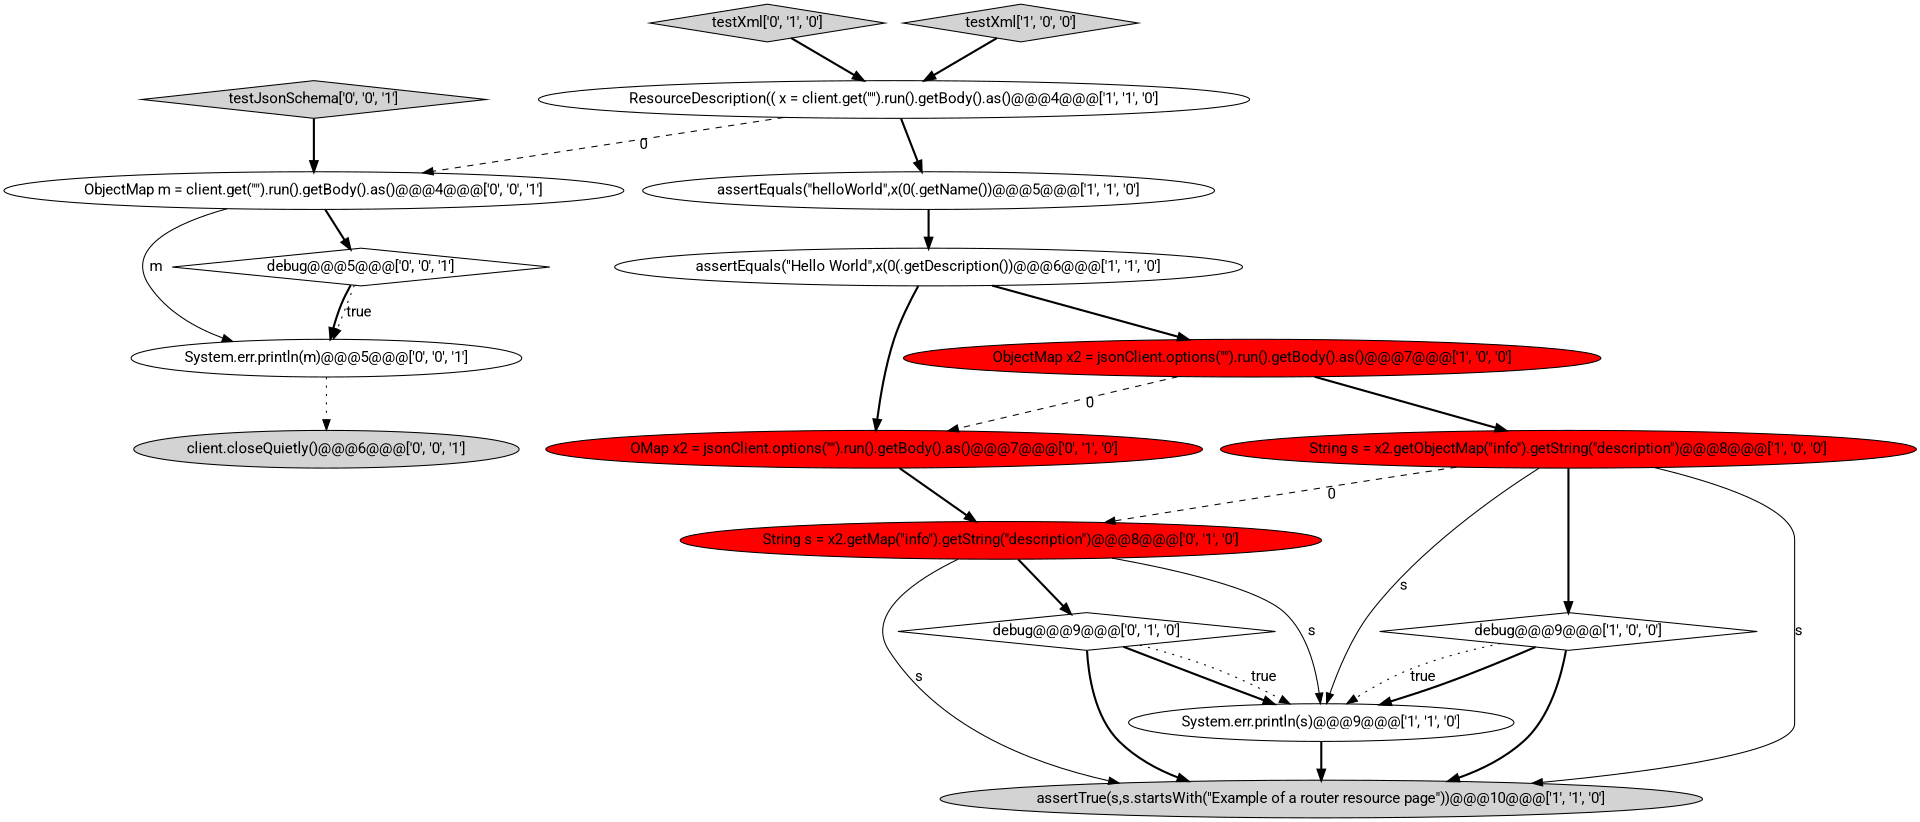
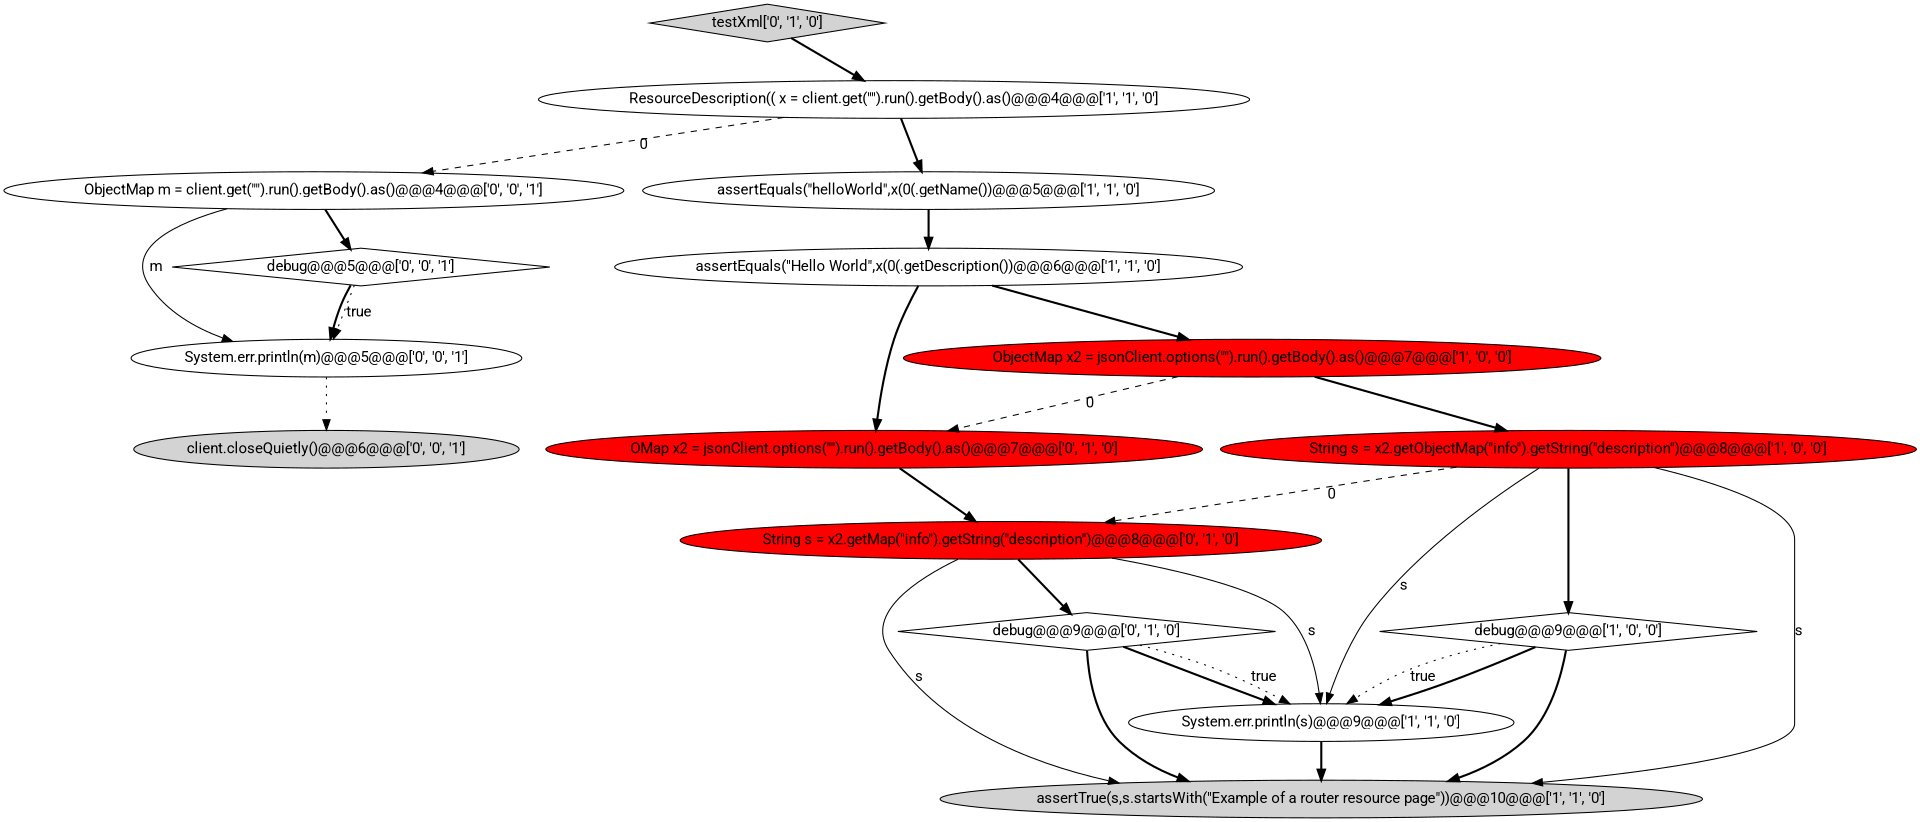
  digraph {
    fontname=Roboto
    node [fillcolor=white fontname=Roboto shape=ellipse style=filled]
    edge [fontname=Roboto style=bold]
    n1 [fillcolor=lightgray label="assertTrue(s,s.startsWith(\"Example of a router resource page\"))@@@10@@@['1', '1', '0']"]
    n2 [label="System.err.println(m)@@@5@@@['0', '0', '1']"]
    n3 [fillcolor=lightgray label="client.closeQuietly()@@@6@@@['0', '0', '1']"]
    n4 [label="ObjectMap m = client.get(\"\").run().getBody().as()@@@4@@@['0', '0', '1']"]
    n5 [label="debug@@@5@@@['0', '0', '1']" shape=diamond]
    n6 [label="System.err.println(s)@@@9@@@['1', '1', '0']"]
    n7 [label="debug@@@9@@@['0', '1', '0']" shape=diamond]
    n8 [fillcolor=red label="ObjectMap x2 = jsonClient.options(\"\").run().getBody().as()@@@7@@@['1', '0', '0']"]
    n9 [fillcolor=red label="String s = x2.getObjectMap(\"info\").getString(\"description\")@@@8@@@['1', '0', '0']"]
    n10 [fillcolor=red label="OMap x2 = jsonClient.options(\"\").run().getBody().as()@@@7@@@['0', '1', '0']"]
    n11 [label="debug@@@9@@@['1', '0', '0']" shape=diamond]
    n12 [fillcolor=red label="String s = x2.getMap(\"info\").getString(\"description\")@@@8@@@['0', '1', '0']"]
    n13 [label="assertEquals(\"helloWorld\",x(0(.getName())@@@5@@@['1', '1', '0']"]
    n14 [label="assertEquals(\"Hello World\",x(0(.getDescription())@@@6@@@['1', '1', '0']"]
    n15 [fillcolor=lightgray label="testXml['0', '1', '0']" shape=diamond]
    n16 [label="ResourceDescription(( x = client.get(\"\").run().getBody().as()@@@4@@@['1', '1', '0']"]
-   n17 [fillcolor=lightgray label="testXml['1', '0', '0']" shape=diamond]
-   n18 [fillcolor=lightgray label="testJsonSchema['0', '0', '1']" shape=diamond]
    n2 -> n3 [style=dotted]
    n4 -> n2 [label=m style=solid]
    n4 -> n5
    n5 -> n2
    n5 -> n2 [label=true style=dotted]
    n6 -> n1
    n7 -> n1
    n7 -> n6
    n7 -> n6 [label=true style=dotted]
    n8 -> n9
    n8 -> n10 [label=0 style=dashed]
    n9 -> n1 [label=s style=solid]
    n9 -> n6 [label=s style=solid]
    n9 -> n11
    n9 -> n12 [label=0 style=dashed]
    n10 -> n12
    n11 -> n1
    n11 -> n6
    n11 -> n6 [label=true style=dotted]
    n12 -> n1 [label=s style=solid]
    n12 -> n6 [label=s style=solid]
    n12 -> n7
    n13 -> n14
    n14 -> n8
    n14 -> n10
    n15 -> n16
    n16 -> n4 [label=0 style=dashed]
    n16 -> n13
-   n17 -> n16
-   n18 -> n4
  }
